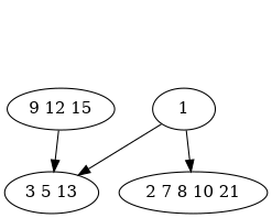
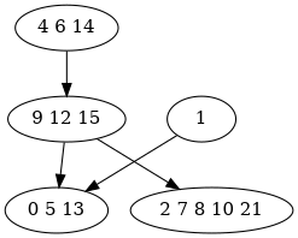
  digraph {
+   n1 [label="4 6 14"]
    n2 [label="9 12 15"]
-   n3 [label="3 5 13"]
+   n3 [label="0 5 13"]
    n4 [label="2 7 8 10 21"]
    n5 [label=1]
+   n1 -> n2
    n2 -> n3
-   n5 -> n4
+   n2 -> n4
    n5 -> n3
  }
